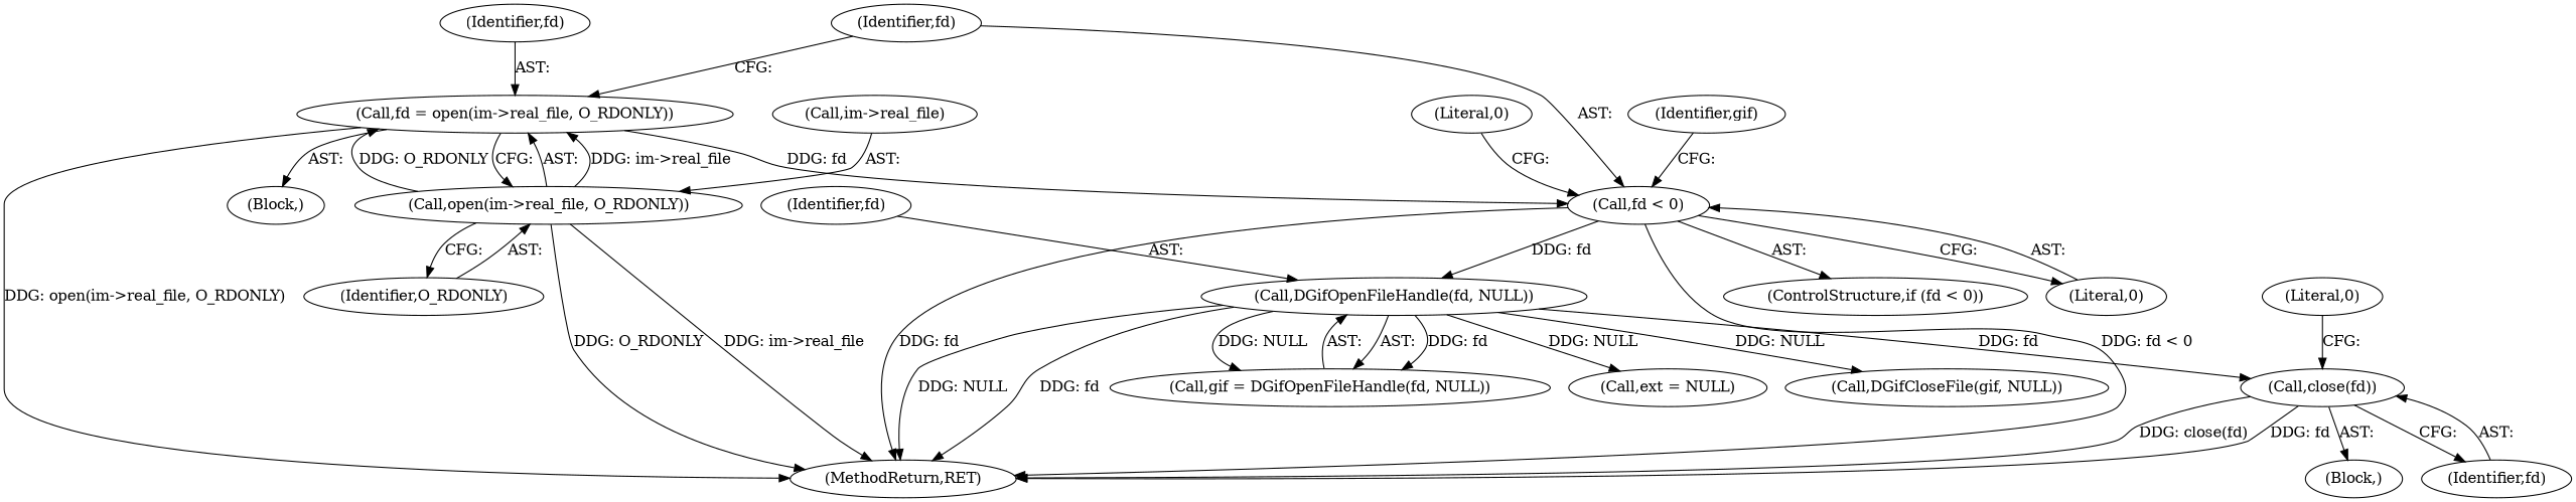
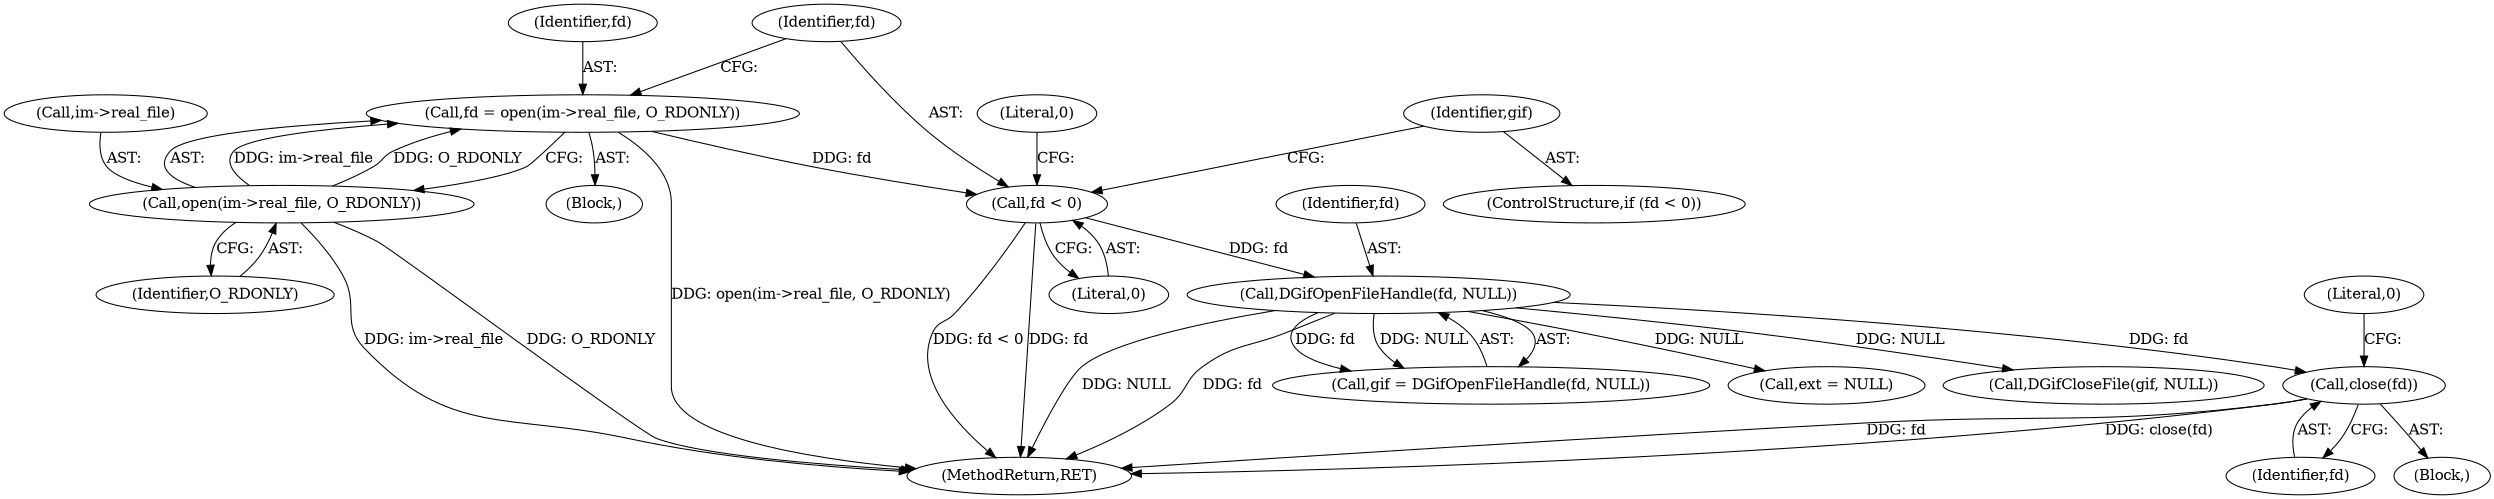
  digraph {
    n1 [label="(Call,close(fd))"]
    n2 [label="(MethodReturn,RET)"]
    n3 [label="(Block,)"]
    n4 [label="(Identifier,fd)"]
    n5 [label="(Call,DGifOpenFileHandle(fd, NULL))"]
    n6 [label="(Call,ext = NULL)"]
    n7 [label="(Call,DGifCloseFile(gif, NULL))"]
    n8 [label="(Call,gif = DGifOpenFileHandle(fd, NULL))"]
    n9 [label="(Call,fd < 0)"]
    n10 [label="(ControlStructure,if (fd < 0))"]
    n11 [label="(Literal,0)"]
    n12 [label="(Call,fd = open(im->real_file, O_RDONLY))"]
    n13 [label="(Call,open(im->real_file, O_RDONLY))"]
    n14 [label="(Block,)"]
    n15 [label="(Identifier,O_RDONLY)"]
    n16 [label="(Identifier,fd)"]
    n17 [label="(Identifier,fd)"]
    n18 [label="(Identifier,fd)"]
    n19 [label="(Call,im->real_file)"]
    n20 [label="(Identifier,gif)"]
    n21 [label="(Literal,0)"]
    n22 [label="(Literal,0)"]
    n1 -> n2 [label="DDG: close(fd)"]
    n1 -> n2 [label="DDG: fd"]
    n1 -> n3 [label="AST: "]
    n1 -> n4 [label="CFG: "]
    n4 -> n1 [label="AST: "]
    n5 -> n1 [label="DDG: fd"]
    n5 -> n2 [label="DDG: NULL"]
    n5 -> n2 [label="DDG: fd"]
    n5 -> n6 [label="DDG: NULL"]
    n5 -> n7 [label="DDG: NULL"]
    n5 -> n8 [label="AST: "]
    n5 -> n8 [label="DDG: fd"]
    n5 -> n8 [label="DDG: NULL"]
    n8 -> n5 [label="AST: "]
    n9 -> n2 [label="DDG: fd"]
    n9 -> n2 [label="DDG: fd < 0"]
    n9 -> n5 [label="DDG: fd"]
-   n9 -> n10 [label="AST: "]
+   n20 -> n10 [label="AST: "]
    n9 -> n11 [label="CFG: "]
    n11 -> n9 [label="AST: "]
    n12 -> n2 [label="DDG: open(im->real_file, O_RDONLY)"]
    n12 -> n9 [label="DDG: fd"]
    n12 -> n13 [label="CFG: "]
    n12 -> n14 [label="AST: "]
    n13 -> n2 [label="DDG: O_RDONLY"]
    n13 -> n2 [label="DDG: im->real_file"]
    n13 -> n12 [label="AST: "]
    n13 -> n12 [label="DDG: im->real_file"]
    n13 -> n12 [label="DDG: O_RDONLY"]
    n13 -> n15 [label="CFG: "]
    n15 -> n13 [label="AST: "]
    n16 -> n5 [label="AST: "]
    n17 -> n9 [label="AST: "]
    n17 -> n12 [label="CFG: "]
    n18 -> n12 [label="AST: "]
    n19 -> n13 [label="AST: "]
    n20 -> n9 [label="CFG: "]
    n21 -> n1 [label="CFG: "]
    n22 -> n9 [label="CFG: "]
  }
